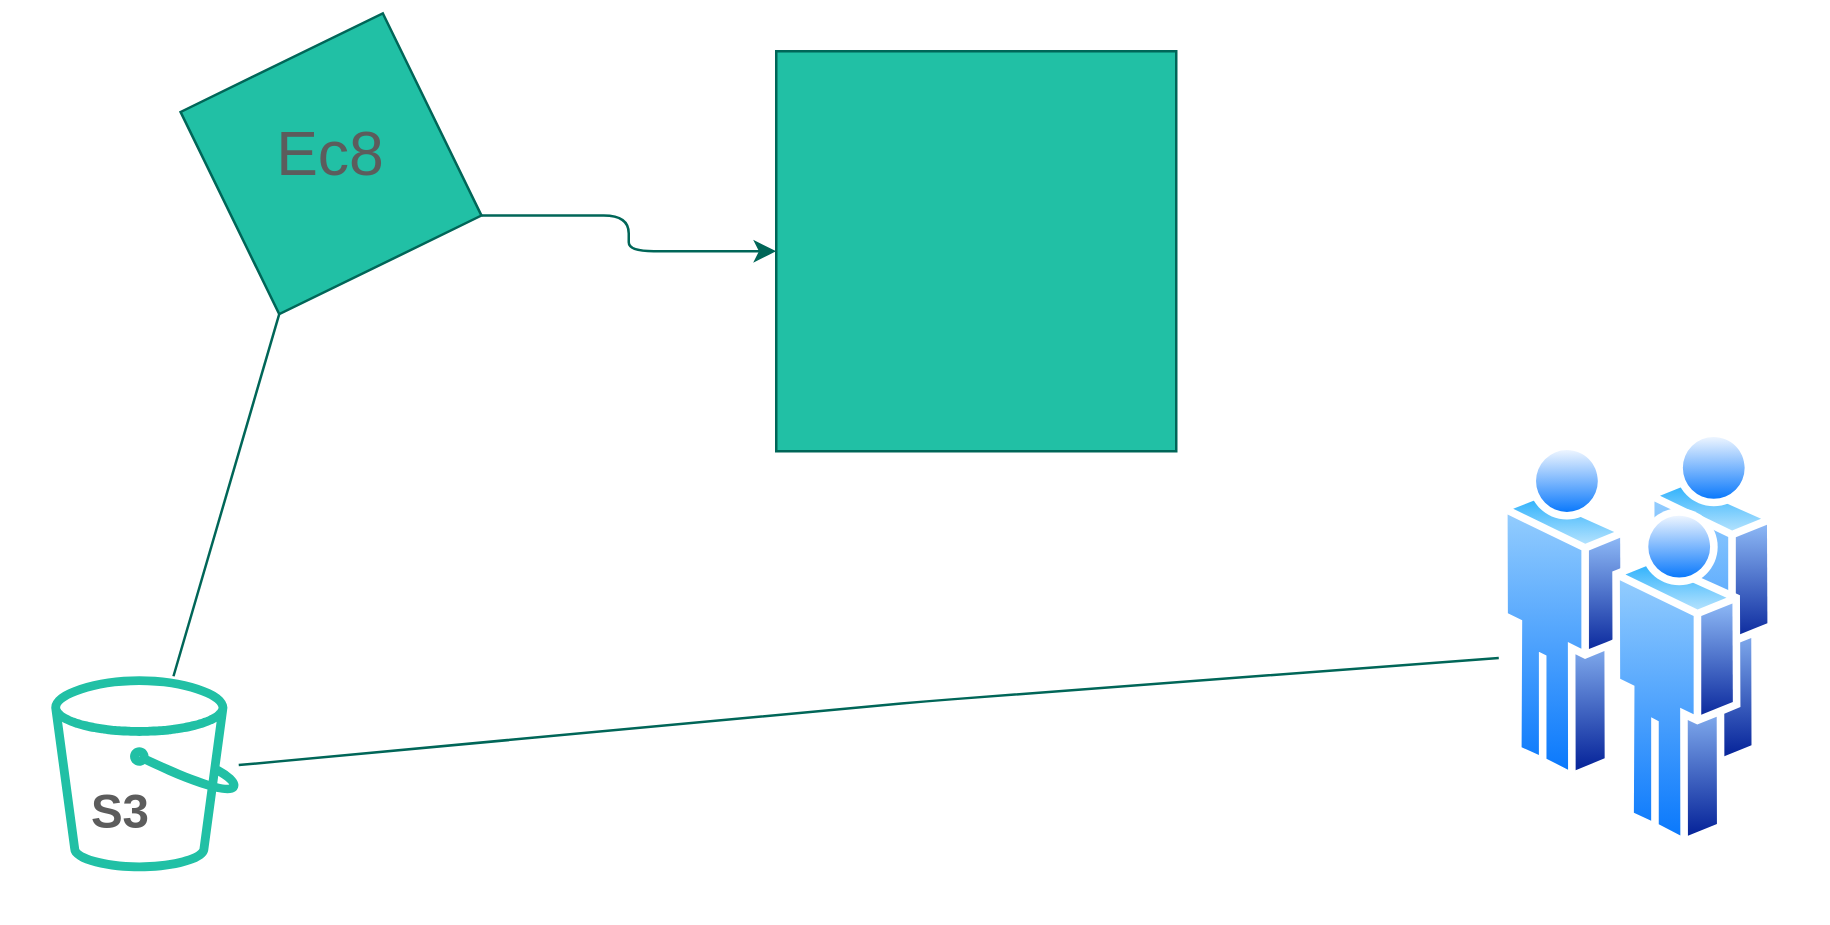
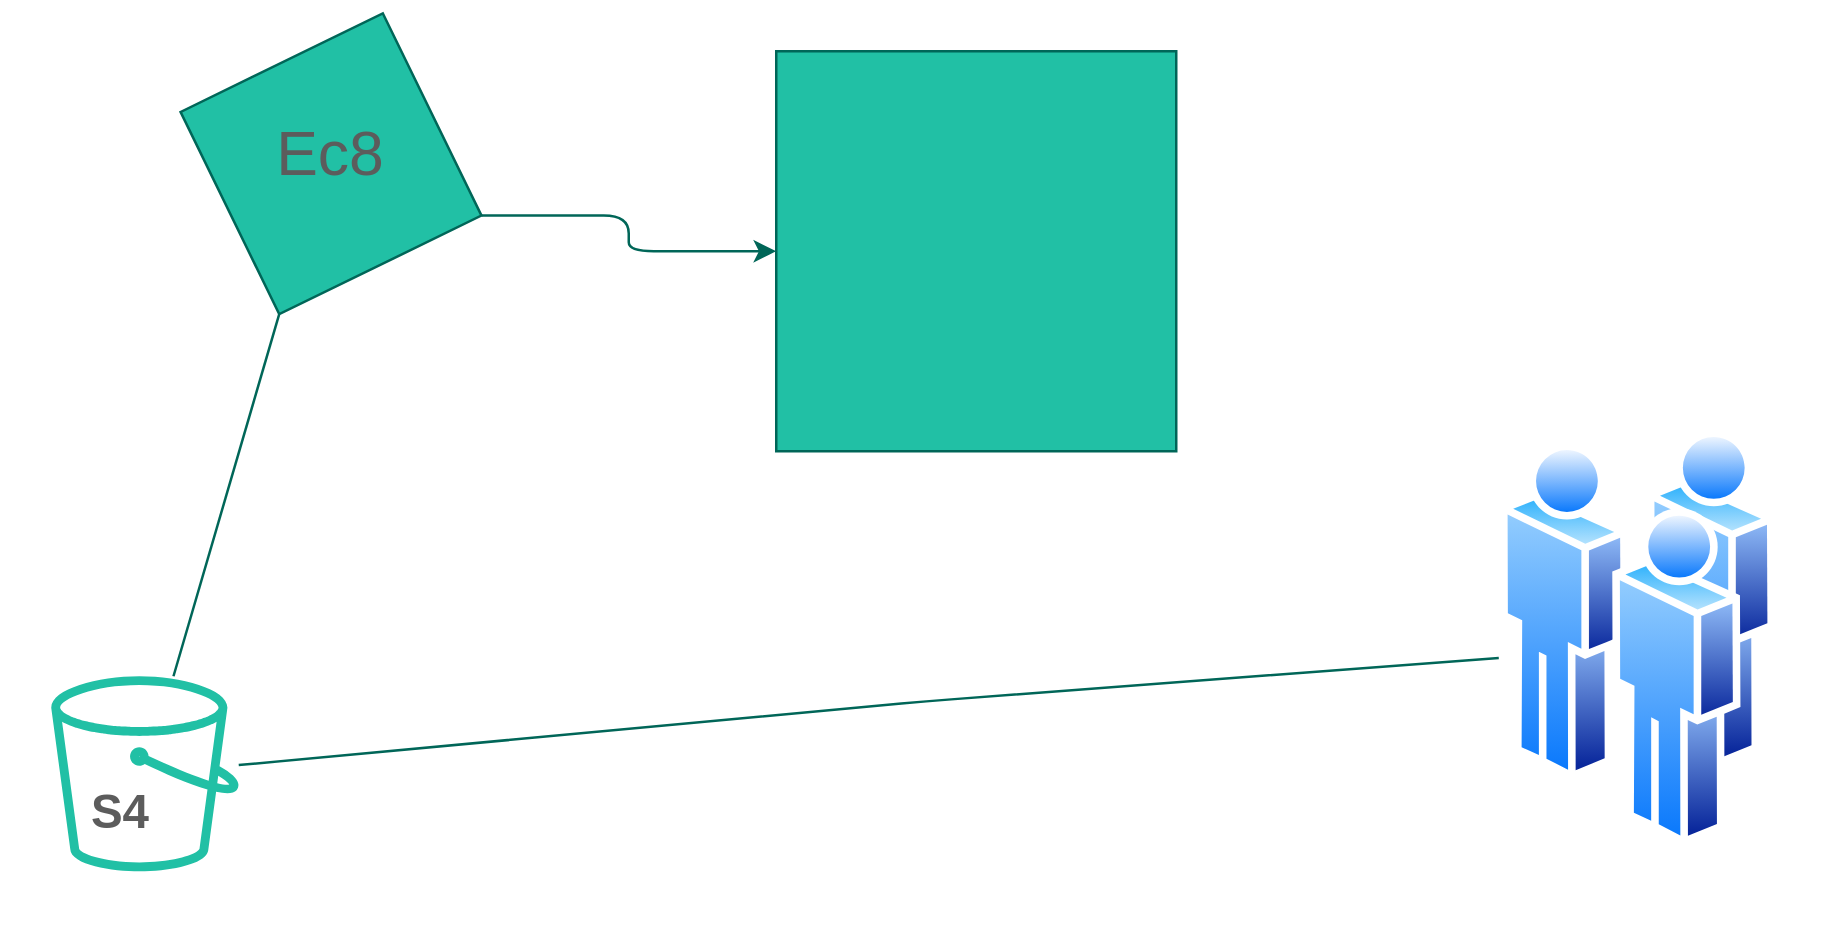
  <mxCell id="0" />
  <mxCell id="1" parent="0" />
  <mxCell id="2" style="edgeStyle=orthogonalEdgeStyle;curved=0;rounded=1;sketch=0;orthogonalLoop=1;jettySize=auto;html=1;exitX=0;exitY=1;exitDx=0;exitDy=0;strokeColor=#006658;fillColor=#21C0A5;fontColor=#5C5C5C;" edge="1" parent="1" source="3" target="10"><mxGeometry relative="1" as="geometry"><mxPoint x="260" y="110" as="targetPoint" /></mxGeometry></mxCell>
  <mxCell id="3" value="" style="whiteSpace=wrap;html=1;aspect=fixed;rotation=-116;fillColor=#21C0A5;strokeColor=#006658;fontColor=#5C5C5C;" vertex="1" parent="1"><mxGeometry x="86.91" y="20" width="90" height="90" as="geometry" /></mxCell>
  <mxCell id="4" value="Ec8" style="text;html=1;strokeColor=none;fillColor=none;align=center;verticalAlign=middle;whiteSpace=wrap;rounded=0;fontColor=#5C5C5C;fontSize=25;" vertex="1" parent="1"><mxGeometry x="111.91" y="50" width="40" height="20" as="geometry" /></mxCell>
  <mxCell id="5" value="" style="outlineConnect=0;fontColor=#5C5C5C;fillColor=#21C0A5;strokeColor=none;dashed=0;verticalLabelPosition=bottom;verticalAlign=top;align=center;html=1;fontSize=12;fontStyle=0;aspect=fixed;pointerEvents=1;shape=mxgraph.aws4.bucket;" vertex="1" parent="1"><mxGeometry x="20" y="270" width="75" height="78" as="geometry" /></mxCell>
- <mxCell id="6" value="S3" style="text;html=1;strokeColor=none;fillColor=none;align=center;verticalAlign=middle;whiteSpace=wrap;rounded=0;fontColor=#5C5C5C;fontStyle=1;fontSize=19;" vertex="1" parent="1"><mxGeometry x="37.5" y="320" width="20" height="10" as="geometry" /></mxCell>
+ <mxCell id="6" value="S4" style="text;html=1;strokeColor=none;fillColor=none;align=center;verticalAlign=middle;whiteSpace=wrap;rounded=0;fontColor=#5C5C5C;fontStyle=1;fontSize=19;" vertex="1" parent="1"><mxGeometry x="37.5" y="320" width="20" height="10" as="geometry" /></mxCell>
  <mxCell id="7" value="" style="aspect=fixed;perimeter=ellipsePerimeter;html=1;align=center;shadow=0;dashed=0;spacingTop=3;image;image=img/lib/active_directory/users.svg;fillColor=#21C0A5;strokeColor=#006658;fontColor=#5C5C5C;" vertex="1" parent="1"><mxGeometry x="600" y="171.66" width="110" height="166.67" as="geometry" /></mxCell>
  <mxCell id="8" value="" style="endArrow=none;html=1;entryX=0;entryY=0;entryDx=0;entryDy=0;strokeColor=#006658;fontColor=#5C5C5C;" edge="1" parent="1" source="5" target="3"><mxGeometry width="50" height="50" relative="1" as="geometry"><mxPoint x="320" y="300" as="sourcePoint" /><mxPoint x="370" y="250" as="targetPoint" /></mxGeometry></mxCell>
  <mxCell id="9" value="" style="endArrow=none;html=1;entryX=-0.009;entryY=0.546;entryDx=0;entryDy=0;entryPerimeter=0;strokeColor=#006658;fontColor=#5C5C5C;" edge="1" parent="1" source="5" target="7"><mxGeometry width="50" height="50" relative="1" as="geometry"><mxPoint x="320" y="300" as="sourcePoint" /><mxPoint x="370" y="250" as="targetPoint" /><Array as="points"><mxPoint x="370" y="280" /></Array></mxGeometry></mxCell>
  <mxCell id="10" value="" style="whiteSpace=wrap;html=1;aspect=fixed;fillColor=#21C0A5;strokeColor=#006658;fontColor=#5C5C5C;" vertex="1" parent="1"><mxGeometry x="310" y="20" width="160" height="160" as="geometry" /></mxCell>
